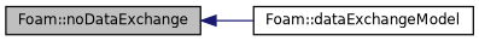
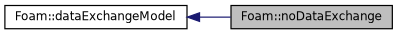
  digraph {
    rankdir=LR
    fontname="DejaVu Sans"
    node [color=black fontname="DejaVu Sans" fontsize=10 shape=record style=filled]
    n1 [fillcolor=grey75 fontcolor=black height=0.2 label="Foam::noDataExchange" width=0.4]
    n2 [fillcolor=white height=0.2 label="Foam::dataExchangeModel" width=0.4]
-   n1 -> n2 [color=midnightblue dir=back fontname="DejaVu Sans" fontsize=10 labelfontname=FreeSans labelfontsize=10 style=solid]
+   n2 -> n1 [color=midnightblue dir=back fontname="DejaVu Sans" fontsize=10 labelfontname=FreeSans labelfontsize=10 style=solid]
  }
